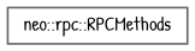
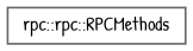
  digraph {
    rankdir=LR
    fontname="Patrick Hand"
-   n1 [color=grey40 fillcolor=white fontname="Patrick Hand" fontsize=10 height=0.2 label="neo::rpc::RPCMethods" shape=box style=filled width=0.4]
+   n1 [color=grey40 fillcolor=white fontname="Patrick Hand" fontsize=10 height=0.2 label="rpc::rpc::RPCMethods" shape=box style=filled width=0.4]
  }
